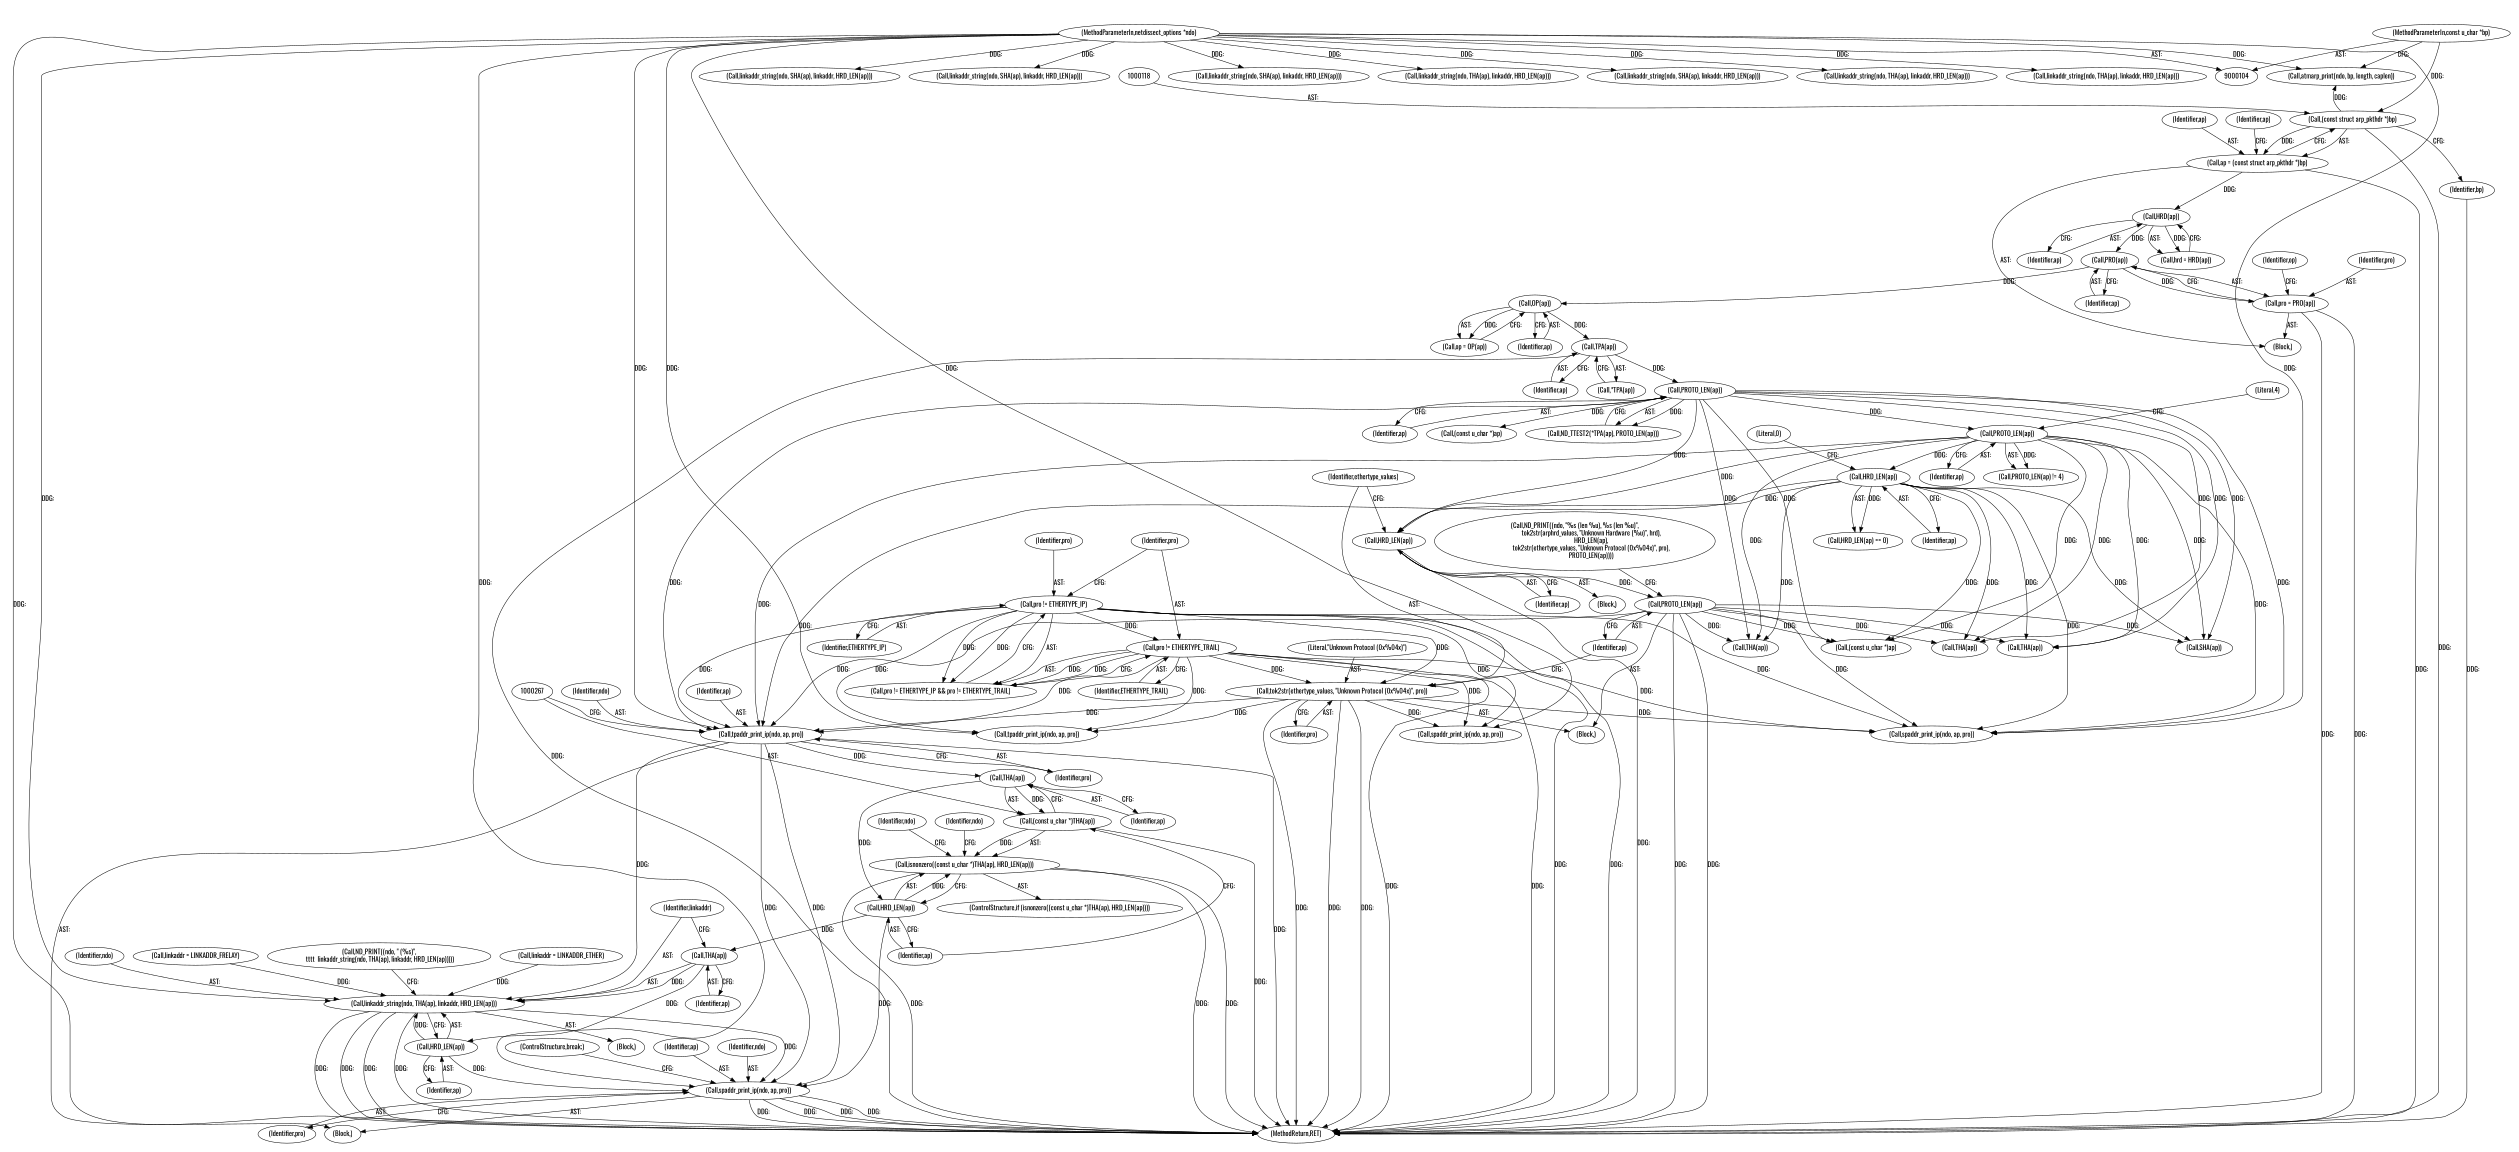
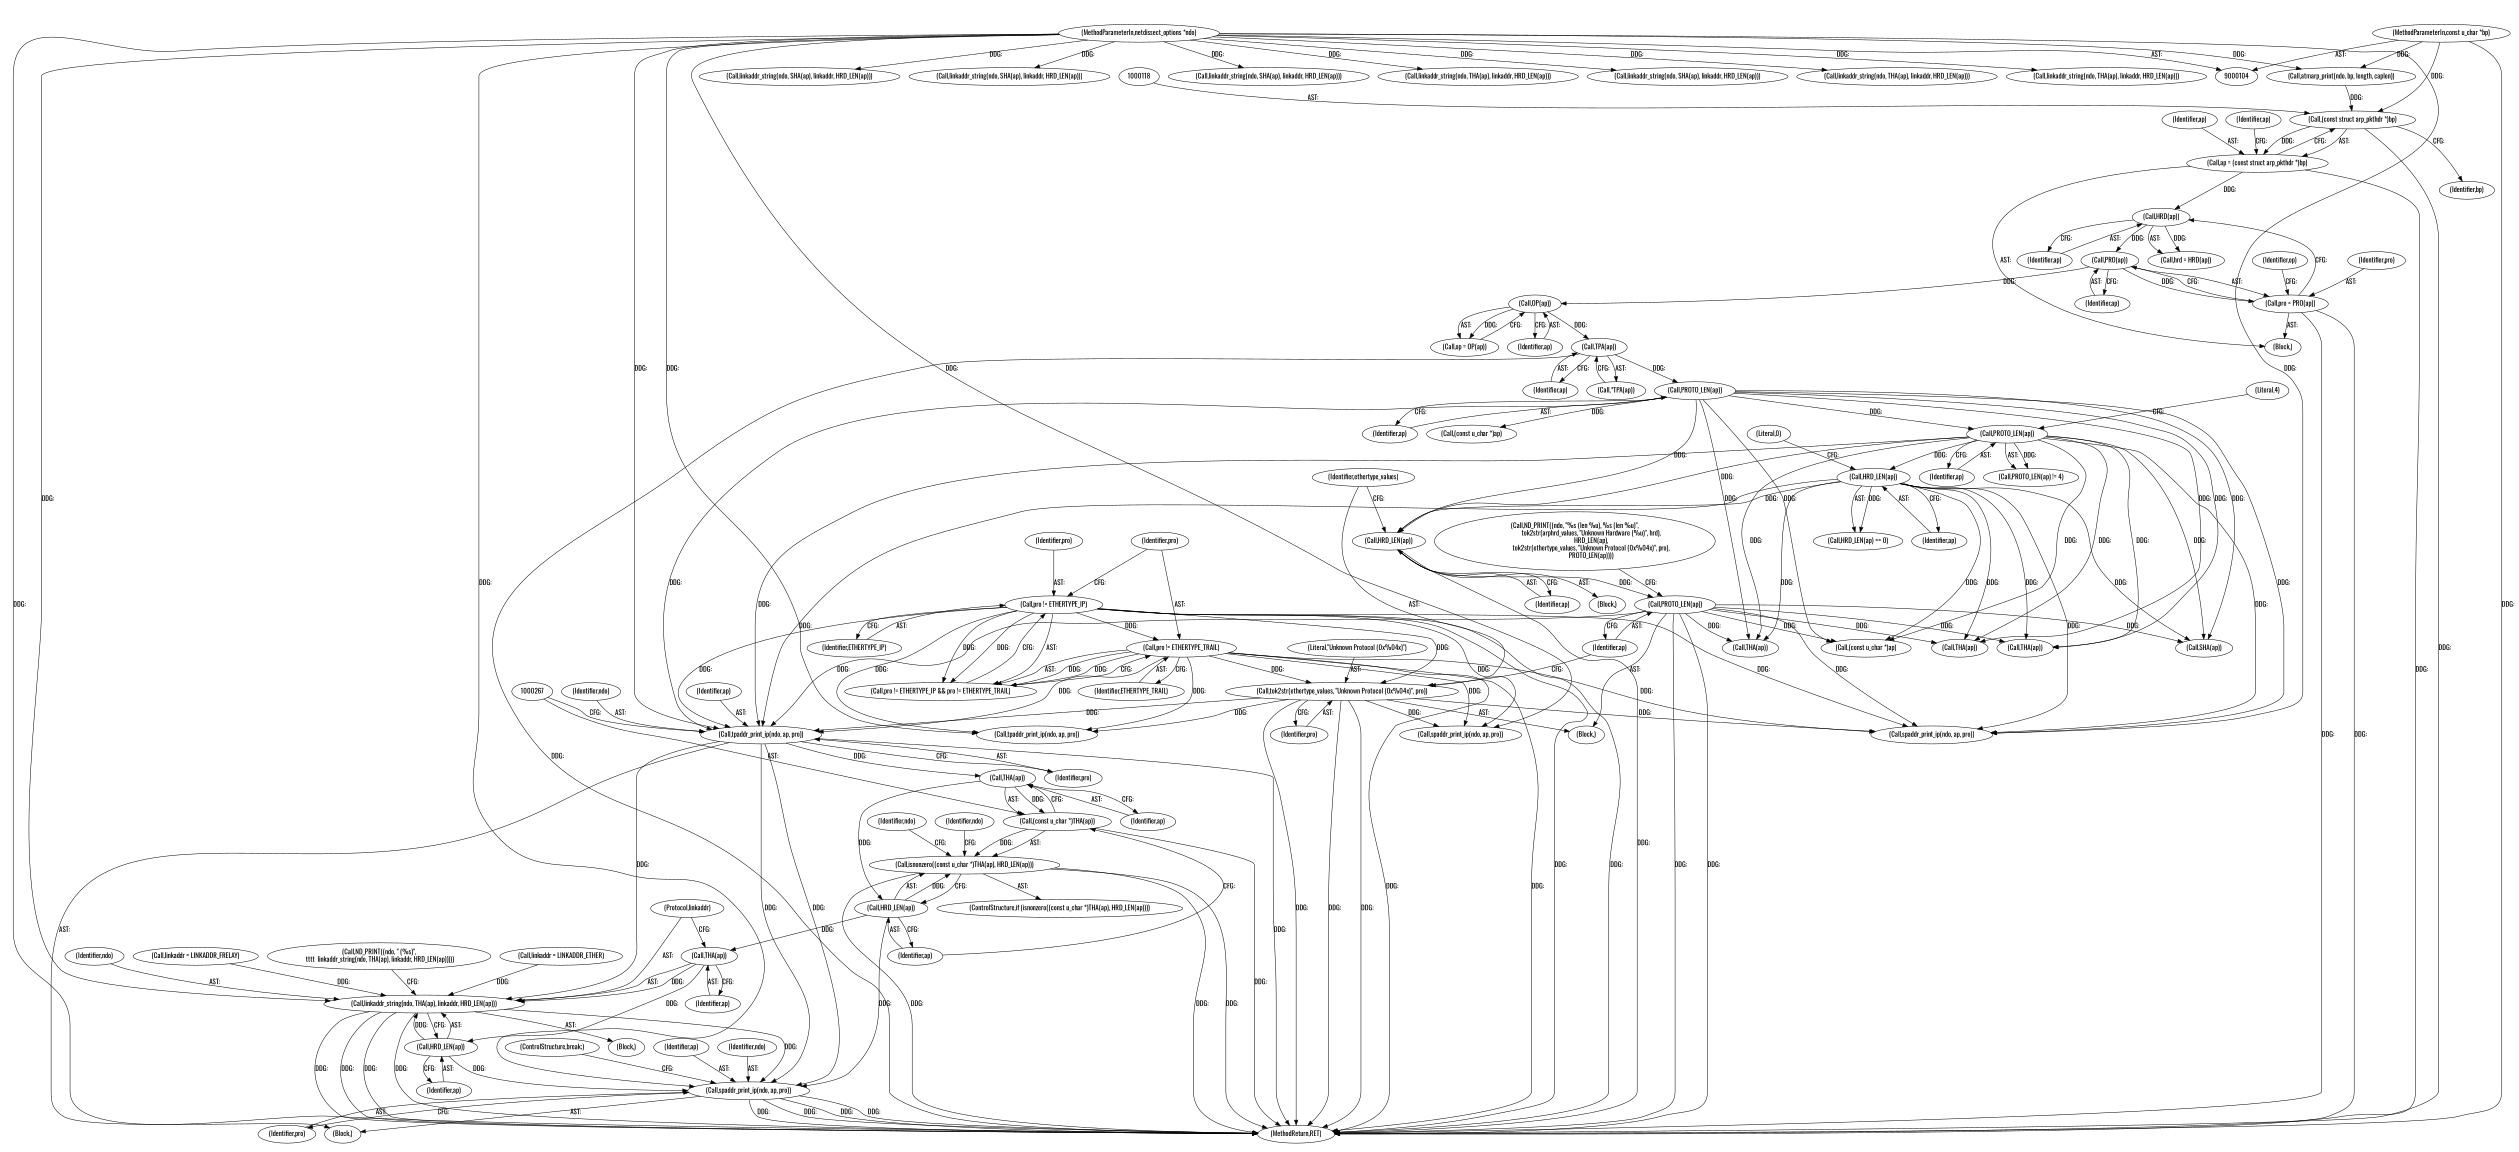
  digraph {
    fontname=Oswald
    node [fontname=Oswald]
    edge [fontname=Oswald]
    n1 [label="(Call,tpaddr_print_ip(ndo, ap, pro))"]
    n2 [label="(Call,THA(ap))"]
    n3 [label="(Call,linkaddr_string(ndo, THA(ap), linkaddr, HRD_LEN(ap)))"]
    n4 [label="(Call,spaddr_print_ip(ndo, ap, pro))"]
    n5 [label="(Identifier,pro)"]
    n6 [label="(Block,)"]
    n7 [label="(MethodReturn,RET)"]
    n8 [label="(Call,(const u_char *)THA(ap))"]
    n9 [label="(Call,HRD_LEN(ap))"]
    n10 [label="(Identifier,ap)"]
    n11 [label="(Call,HRD_LEN(ap))"]
    n12 [label="(Block,)"]
    n13 [label="(Identifier,pro)"]
    n14 [label="(MethodParameterIn,netdissect_options *ndo)"]
    n15 [label="(Call,spaddr_print_ip(ndo, ap, pro))"]
    n16 [label="(Call,tpaddr_print_ip(ndo, ap, pro))"]
    n17 [label="(Call,linkaddr_string(ndo, SHA(ap), linkaddr, HRD_LEN(ap)))"]
    n18 [label="(Call,linkaddr_string(ndo, SHA(ap), linkaddr, HRD_LEN(ap)))"]
    n19 [label="(Call,linkaddr_string(ndo, SHA(ap), linkaddr, HRD_LEN(ap)))"]
    n20 [label="(Call,linkaddr_string(ndo, THA(ap), linkaddr, HRD_LEN(ap)))"]
    n21 [label="(Call,spaddr_print_ip(ndo, ap, pro))"]
    n22 [label="(Call,linkaddr_string(ndo, SHA(ap), linkaddr, HRD_LEN(ap)))"]
    n23 [label="(Call,linkaddr_string(ndo, THA(ap), linkaddr, HRD_LEN(ap)))"]
    n24 [label="(Call,atmarp_print(ndo, bp, length, caplen))"]
    n25 [label="(Call,linkaddr_string(ndo, THA(ap), linkaddr, HRD_LEN(ap)))"]
    n26 [label=9000104]
    n27 [label="(Call,PROTO_LEN(ap))"]
    n28 [label="(Call,SHA(ap))"]
    n29 [label="(Identifier,ap)"]
    n30 [label="(Call,THA(ap))"]
    n31 [label="(Call,THA(ap))"]
    n32 [label="(Block,)"]
    n33 [label="(Call,THA(ap))"]
    n34 [label="(Call,(const u_char *)ap)"]
    n35 [label="(Call,tok2str(ethertype_values, \"Unknown Protocol (0x%04x)\", pro))"]
    n36 [label="(Call,HRD_LEN(ap))"]
    n37 [label="(Block,)"]
    n38 [label="(Identifier,ap)"]
    n39 [label="(Call,HRD_LEN(ap))"]
    n40 [label="(Identifier,ap)"]
    n41 [label="(Call,HRD_LEN(ap) == 0)"]
    n42 [label="(Call,PROTO_LEN(ap))"]
    n43 [label="(Identifier,ap)"]
    n44 [label="(Call,PROTO_LEN(ap) != 4)"]
    n45 [label="(Call,PROTO_LEN(ap))"]
    n46 [label="(Identifier,ap)"]
    n47 [label="(Call,(const u_char *)ap)"]
-   n48 [label="(Call,ND_TTEST2(*TPA(ap), PROTO_LEN(ap)))"]
    n49 [label="(Call,TPA(ap))"]
    n50 [label="(Identifier,ap)"]
    n51 [label="(Call,*TPA(ap))"]
    n52 [label="(Call,OP(ap))"]
    n53 [label="(Call,op = OP(ap))"]
    n54 [label="(Identifier,ap)"]
    n55 [label="(Call,PRO(ap))"]
    n56 [label="(Call,pro = PRO(ap))"]
    n57 [label="(Identifier,ap)"]
    n58 [label="(Block,)"]
    n59 [label="(Call,HRD(ap))"]
    n60 [label="(Call,hrd = HRD(ap))"]
    n61 [label="(Identifier,ap)"]
    n62 [label="(Call,ap = (const struct arp_pkthdr *)bp)"]
    n63 [label="(Call,(const struct arp_pkthdr *)bp)"]
    n64 [label="(Identifier,bp)"]
    n65 [label="(MethodParameterIn,const u_char *bp)"]
    n66 [label="(Call,pro != ETHERTYPE_IP)"]
    n67 [label="(Call,pro != ETHERTYPE_TRAIL)"]
    n68 [label="(Call,pro != ETHERTYPE_IP && pro != ETHERTYPE_TRAIL)"]
    n69 [label="(Identifier,ETHERTYPE_IP)"]
    n70 [label="(Identifier,pro)"]
    n71 [label="(Identifier,ETHERTYPE_TRAIL)"]
    n72 [label="(Call,isnonzero((const u_char *)THA(ap), HRD_LEN(ap)))"]
    n73 [label="(Call,THA(ap))"]
    n74 [label="(Identifier,ap)"]
    n75 [label="(ControlStructure,if (isnonzero((const u_char *)THA(ap), HRD_LEN(ap))))"]
    n76 [label="(Identifier,ap)"]
    n77 [label="(Identifier,ap)"]
    n78 [label="(ControlStructure,break;)"]
    n79 [label="(Identifier,pro)"]
    n80 [label="(Call,linkaddr = LINKADDR_ETHER)"]
    n81 [label="(Identifier,ap)"]
    n82 [label="(Call,linkaddr = LINKADDR_FRELAY)"]
    n83 [label="(Identifier,ap)"]
    n84 [label="(Identifier,op)"]
    n85 [label="(Call,ND_PRINT((ndo, \"%s (len %u), %s (len %u)\",\n                      tok2str(arphrd_values, \"Unknown Hardware (%u)\", hrd),\n                      HRD_LEN(ap),\n                      tok2str(ethertype_values, \"Unknown Protocol (0x%04x)\", pro),\n                      PROTO_LEN(ap))))"]
    n86 [label="(Call,ND_PRINT((ndo, \" (%s)\",\n \t\t\t\t  linkaddr_string(ndo, THA(ap), linkaddr, HRD_LEN(ap)))))"]
    n87 [label="(Identifier,ethertype_values)"]
    n88 [label="(Identifier,ap)"]
-   n89 [label="(Identifier,linkaddr)"]
+   n89 [label="(Protocol,linkaddr)"]
    n90 [label="(Literal,0)"]
    n91 [label="(Identifier,pro)"]
    n92 [label="(Identifier,ndo)"]
    n93 [label="(Identifier,ndo)"]
    n94 [label="(Identifier,ap)"]
    n95 [label="(Identifier,ndo)"]
    n96 [label="(Literal,\"Unknown Protocol (0x%04x)\")"]
    n97 [label="(Identifier,ndo)"]
    n98 [label="(Identifier,ndo)"]
    n99 [label="(Literal,4)"]
    n100 [label="(Identifier,pro)"]
    1000267
    1000118
    n1 -> n2 [label="DDG: "]
    n1 -> n3 [label="DDG: "]
    n1 -> n4 [label="DDG: "]
    n1 -> n4 [label="DDG: "]
    n1 -> n5 [label="CFG: "]
    n1 -> n6 [label="AST: "]
    n1 -> n7 [label="DDG: "]
    n2 -> n8 [label="AST: "]
    n2 -> n8 [label="DDG: "]
    n2 -> n9 [label="DDG: "]
    n2 -> n10 [label="CFG: "]
    n3 -> n4 [label="DDG: "]
    n3 -> n7 [label="DDG: "]
    n3 -> n7 [label="DDG: "]
    n3 -> n7 [label="DDG: "]
    n3 -> n7 [label="DDG: "]
    n3 -> n11 [label="CFG: "]
    n3 -> n12 [label="AST: "]
    n4 -> n6 [label="AST: "]
    n4 -> n7 [label="DDG: "]
    n4 -> n7 [label="DDG: "]
    n4 -> n7 [label="DDG: "]
    n4 -> n7 [label="DDG: "]
    n4 -> n13 [label="CFG: "]
    n5 -> n1 [label="AST: "]
    n8 -> n2 [label="CFG: "]
    n8 -> n7 [label="DDG: "]
    n8 -> n72 [label="AST: "]
    n8 -> n72 [label="DDG: "]
    n9 -> n4 [label="DDG: "]
    n9 -> n72 [label="AST: "]
    n9 -> n72 [label="DDG: "]
    n9 -> n73 [label="DDG: "]
    n9 -> n74 [label="CFG: "]
    n10 -> n2 [label="AST: "]
    n11 -> n3 [label="AST: "]
    n11 -> n3 [label="DDG: "]
    n11 -> n4 [label="DDG: "]
    n11 -> n77 [label="CFG: "]
    n13 -> n4 [label="AST: "]
    n14 -> n1 [label="DDG: "]
    n14 -> n3 [label="DDG: "]
    n14 -> n4 [label="DDG: "]
    n14 -> n7 [label="DDG: "]
    n14 -> n15 [label="DDG: "]
    n14 -> n16 [label="DDG: "]
    n14 -> n17 [label="DDG: "]
    n14 -> n18 [label="DDG: "]
    n14 -> n19 [label="DDG: "]
    n14 -> n20 [label="DDG: "]
    n14 -> n21 [label="DDG: "]
    n14 -> n22 [label="DDG: "]
    n14 -> n23 [label="DDG: "]
    n14 -> n24 [label="DDG: "]
    n14 -> n25 [label="DDG: "]
    n14 -> n26 [label="AST: "]
    n27 -> n1 [label="DDG: "]
    n27 -> n7 [label="DDG: "]
    n27 -> n7 [label="DDG: "]
    n27 -> n21 [label="DDG: "]
    n27 -> n28 [label="DDG: "]
    n27 -> n29 [label="CFG: "]
    n27 -> n30 [label="DDG: "]
    n27 -> n31 [label="DDG: "]
    n27 -> n32 [label="AST: "]
    n27 -> n33 [label="DDG: "]
    n27 -> n34 [label="DDG: "]
    n29 -> n27 [label="AST: "]
    n29 -> n35 [label="CFG: "]
    n35 -> n1 [label="DDG: "]
    n35 -> n7 [label="DDG: "]
    n35 -> n7 [label="DDG: "]
    n35 -> n7 [label="DDG: "]
    n35 -> n15 [label="DDG: "]
    n35 -> n16 [label="DDG: "]
    n35 -> n21 [label="DDG: "]
    n35 -> n32 [label="AST: "]
    n35 -> n70 [label="CFG: "]
    n36 -> n7 [label="DDG: "]
    n36 -> n27 [label="DDG: "]
    n36 -> n37 [label="AST: "]
    n36 -> n38 [label="CFG: "]
    n38 -> n36 [label="AST: "]
    n39 -> n1 [label="DDG: "]
    n39 -> n21 [label="DDG: "]
    n39 -> n28 [label="DDG: "]
    n39 -> n30 [label="DDG: "]
    n39 -> n31 [label="DDG: "]
    n39 -> n33 [label="DDG: "]
    n39 -> n34 [label="DDG: "]
    n39 -> n36 [label="DDG: "]
    n39 -> n40 [label="CFG: "]
    n39 -> n41 [label="AST: "]
    n39 -> n41 [label="DDG: "]
    n40 -> n39 [label="AST: "]
    n42 -> n1 [label="DDG: "]
    n42 -> n21 [label="DDG: "]
    n42 -> n28 [label="DDG: "]
    n42 -> n30 [label="DDG: "]
    n42 -> n31 [label="DDG: "]
    n42 -> n33 [label="DDG: "]
    n42 -> n34 [label="DDG: "]
    n42 -> n36 [label="DDG: "]
    n42 -> n39 [label="DDG: "]
    n42 -> n43 [label="CFG: "]
    n42 -> n44 [label="AST: "]
    n42 -> n44 [label="DDG: "]
    n43 -> n42 [label="AST: "]
    n45 -> n1 [label="DDG: "]
    n45 -> n21 [label="DDG: "]
    n45 -> n28 [label="DDG: "]
    n45 -> n30 [label="DDG: "]
    n45 -> n31 [label="DDG: "]
    n45 -> n33 [label="DDG: "]
    n45 -> n34 [label="DDG: "]
    n45 -> n36 [label="DDG: "]
    n45 -> n42 [label="DDG: "]
    n45 -> n46 [label="CFG: "]
    n45 -> n47 [label="DDG: "]
-   n45 -> n48 [label="AST: "]
-   n45 -> n48 [label="DDG: "]
    n46 -> n45 [label="AST: "]
-   n48 -> n45 [label="CFG: "]
    n49 -> n7 [label="DDG: "]
    n49 -> n45 [label="DDG: "]
    n49 -> n50 [label="CFG: "]
    n49 -> n51 [label="AST: "]
    n50 -> n49 [label="AST: "]
    n51 -> n49 [label="CFG: "]
    n52 -> n49 [label="DDG: "]
    n52 -> n53 [label="AST: "]
    n52 -> n53 [label="DDG: "]
    n52 -> n54 [label="CFG: "]
    n53 -> n52 [label="CFG: "]
    n54 -> n52 [label="AST: "]
    n55 -> n52 [label="DDG: "]
    n55 -> n56 [label="AST: "]
    n55 -> n56 [label="DDG: "]
    n55 -> n57 [label="CFG: "]
    n56 -> n7 [label="DDG: "]
    n56 -> n7 [label="DDG: "]
    n56 -> n55 [label="CFG: "]
    n56 -> n58 [label="AST: "]
    n57 -> n55 [label="AST: "]
    n59 -> n55 [label="DDG: "]
    n59 -> n60 [label="AST: "]
    n59 -> n60 [label="DDG: "]
    n59 -> n61 [label="CFG: "]
-   n60 -> n59 [label="CFG: "]
+   n56 -> n59 [label="CFG: "]
    n61 -> n59 [label="AST: "]
    n62 -> n7 [label="DDG: "]
    n62 -> n58 [label="AST: "]
    n62 -> n59 [label="DDG: "]
    n62 -> n63 [label="CFG: "]
    n63 -> n7 [label="DDG: "]
-   n63 -> n24 [label="DDG: "]
+   n24 -> n63 [label="DDG: "]
    n63 -> n62 [label="AST: "]
    n63 -> n62 [label="DDG: "]
    n63 -> n64 [label="CFG: "]
-   n64 -> n7 [label="DDG: "]
-   n65 -> n24 [label="CFG: "]
+   n65 -> n7 [label="DDG: "]
+   n65 -> n24 [label="DDG: "]
    n65 -> n26 [label="AST: "]
    n65 -> n63 [label="DDG: "]
    n66 -> n1 [label="DDG: "]
    n66 -> n7 [label="DDG: "]
    n66 -> n7 [label="DDG: "]
    n66 -> n15 [label="DDG: "]
    n66 -> n16 [label="DDG: "]
    n66 -> n21 [label="DDG: "]
    n66 -> n35 [label="DDG: "]
    n66 -> n67 [label="DDG: "]
    n66 -> n68 [label="AST: "]
    n66 -> n68 [label="DDG: "]
    n66 -> n68 [label="DDG: "]
    n66 -> n69 [label="CFG: "]
    n67 -> n1 [label="DDG: "]
    n67 -> n7 [label="DDG: "]
    n67 -> n7 [label="DDG: "]
    n67 -> n15 [label="DDG: "]
    n67 -> n16 [label="DDG: "]
    n67 -> n21 [label="DDG: "]
    n67 -> n35 [label="DDG: "]
    n67 -> n68 [label="AST: "]
    n67 -> n68 [label="DDG: "]
    n67 -> n68 [label="DDG: "]
    n67 -> n71 [label="CFG: "]
    n68 -> n66 [label="CFG: "]
    n68 -> n67 [label="CFG: "]
    n69 -> n66 [label="AST: "]
    n70 -> n35 [label="AST: "]
    n71 -> n67 [label="AST: "]
    n72 -> n7 [label="DDG: "]
    n72 -> n7 [label="DDG: "]
    n72 -> n7 [label="DDG: "]
    n72 -> n9 [label="CFG: "]
    n72 -> n75 [label="AST: "]
    n73 -> n3 [label="AST: "]
    n73 -> n3 [label="DDG: "]
    n73 -> n11 [label="DDG: "]
    n73 -> n76 [label="CFG: "]
    n74 -> n8 [label="CFG: "]
    n74 -> n9 [label="AST: "]
    n76 -> n73 [label="AST: "]
    n77 -> n11 [label="AST: "]
    n78 -> n4 [label="CFG: "]
    n79 -> n56 [label="AST: "]
    n80 -> n3 [label="DDG: "]
    n81 -> n4 [label="AST: "]
    n82 -> n3 [label="DDG: "]
    n83 -> n62 [label="AST: "]
    n84 -> n56 [label="CFG: "]
    n85 -> n27 [label="CFG: "]
    n86 -> n3 [label="CFG: "]
    n87 -> n35 [label="AST: "]
    n87 -> n36 [label="CFG: "]
    n88 -> n62 [label="CFG: "]
    n89 -> n3 [label="AST: "]
    n89 -> n73 [label="CFG: "]
    n90 -> n39 [label="CFG: "]
    n91 -> n66 [label="AST: "]
    n92 -> n4 [label="AST: "]
    n93 -> n72 [label="CFG: "]
    n94 -> n1 [label="AST: "]
    n95 -> n3 [label="AST: "]
    n96 -> n35 [label="AST: "]
    n97 -> n72 [label="CFG: "]
    n98 -> n1 [label="AST: "]
    n99 -> n42 [label="CFG: "]
    n100 -> n66 [label="CFG: "]
    n100 -> n67 [label="AST: "]
    1000267 -> n1 [label="CFG: "]
    1000267 -> n8 [label="AST: "]
    1000118 -> n63 [label="AST: "]
  }
